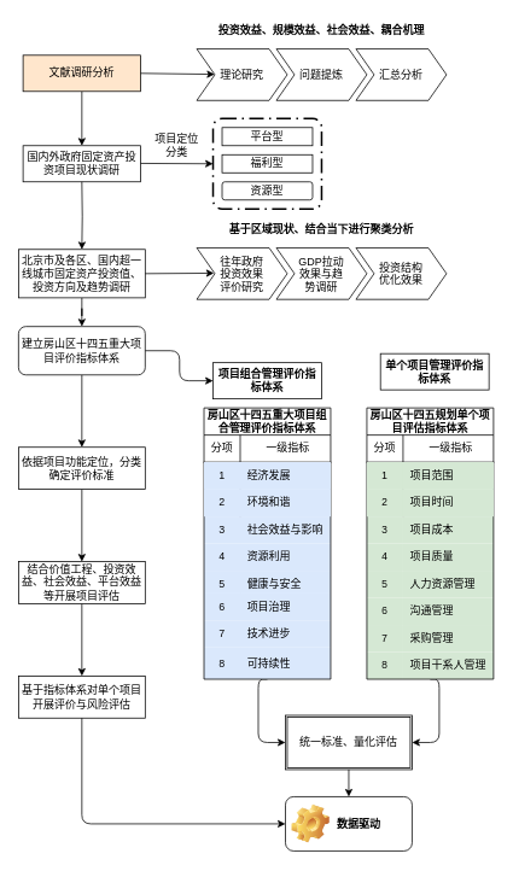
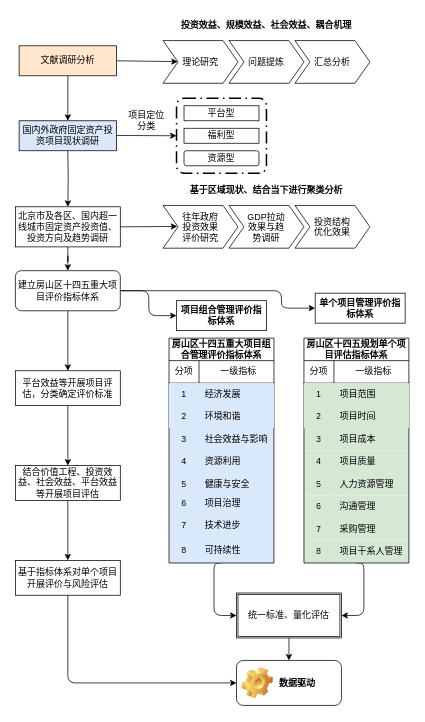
  <mxCell id="0" />
  <mxCell id="1" parent="0" />
  <mxCell id="2" value="" style="edgeStyle=elbowEdgeStyle;elbow=horizontal;endArrow=classic;html=1;entryX=0;entryY=0.5;entryDx=0;entryDy=0;exitX=0.5;exitY=1;exitDx=0;exitDy=0;" edge="1" parent="1" source="70"><mxGeometry width="50" height="50" relative="1" as="geometry"><mxPoint x="215" y="650" as="sourcePoint" /><mxPoint x="315" y="820" as="targetPoint" /><Array as="points"><mxPoint x="285" y="820" /></Array></mxGeometry></mxCell>
  <mxCell id="3" value="" style="edgeStyle=elbowEdgeStyle;elbow=horizontal;endArrow=classic;html=1;entryX=1;entryY=0.5;entryDx=0;entryDy=0;exitX=0.5;exitY=1;exitDx=0;exitDy=0;" edge="1" parent="1" source="60"><mxGeometry width="50" height="50" relative="1" as="geometry"><mxPoint x="305" y="770" as="sourcePoint" /><mxPoint x="455" y="820" as="targetPoint" /><Array as="points"><mxPoint x="485" y="790" /></Array></mxGeometry></mxCell>
  <mxCell id="4" value="统一标准、量化评估" style="shape=ext;double=1;rounded=0;whiteSpace=wrap;html=1;" vertex="1" parent="1"><mxGeometry x="315" y="790" width="140" height="60" as="geometry" /></mxCell>
  <mxCell id="5" value="&amp;nbsp;数据驱动" style="label;whiteSpace=wrap;html=1;image=img/clipart/Gear_128x128.png" vertex="1" parent="1"><mxGeometry x="315" y="880" width="140" height="60" as="geometry" /></mxCell>
  <mxCell id="6" value="3" style="shape=partialRectangle;html=1;whiteSpace=wrap;connectable=0;fillColor=#dae8fc;top=0;left=0;bottom=0;right=0;overflow=hidden;strokeColor=#6c8ebf;" vertex="1" parent="1"><mxGeometry x="225" y="570" width="40" height="30" as="geometry" /></mxCell>
  <mxCell id="7" value="4" style="shape=partialRectangle;html=1;whiteSpace=wrap;connectable=0;fillColor=#dae8fc;top=0;left=0;bottom=0;right=0;overflow=hidden;strokeColor=#6c8ebf;" vertex="1" parent="1"><mxGeometry x="225" y="600" width="40" height="30" as="geometry" /></mxCell>
  <mxCell id="8" value="5" style="shape=partialRectangle;html=1;whiteSpace=wrap;connectable=0;fillColor=#dae8fc;top=0;left=0;bottom=0;right=0;overflow=hidden;strokeColor=#6c8ebf;" vertex="1" parent="1"><mxGeometry x="225" y="630" width="40" height="30" as="geometry" /></mxCell>
  <mxCell id="9" value="6" style="shape=partialRectangle;html=1;whiteSpace=wrap;connectable=0;fillColor=#dae8fc;top=0;left=0;bottom=0;right=0;overflow=hidden;strokeColor=#6c8ebf;" vertex="1" parent="1"><mxGeometry x="225" y="655" width="40" height="30" as="geometry" /></mxCell>
  <mxCell id="10" value="7" style="shape=partialRectangle;html=1;whiteSpace=wrap;connectable=0;fillColor=#dae8fc;top=0;left=0;bottom=0;right=0;overflow=hidden;strokeColor=#6c8ebf;" vertex="1" parent="1"><mxGeometry x="225" y="685" width="40" height="30" as="geometry" /></mxCell>
  <mxCell id="11" value="8" style="shape=partialRectangle;html=1;whiteSpace=wrap;connectable=0;fillColor=#dae8fc;top=0;left=0;bottom=0;right=0;overflow=hidden;strokeColor=#6c8ebf;" vertex="1" parent="1"><mxGeometry x="225" y="715" width="40" height="35" as="geometry" /></mxCell>
  <mxCell id="12" value="社会效益与影响" style="shape=partialRectangle;html=1;whiteSpace=wrap;connectable=0;fillColor=#dae8fc;top=0;left=0;bottom=0;right=0;align=left;spacingLeft=6;overflow=hidden;strokeColor=#6c8ebf;" vertex="1" parent="1"><mxGeometry x="265" y="570" width="100" height="30" as="geometry" /></mxCell>
  <mxCell id="13" value="资源利用" style="shape=partialRectangle;html=1;whiteSpace=wrap;connectable=0;fillColor=#dae8fc;top=0;left=0;bottom=0;right=0;align=left;spacingLeft=6;overflow=hidden;strokeColor=#6c8ebf;" vertex="1" parent="1"><mxGeometry x="265" y="600" width="100" height="30" as="geometry" /></mxCell>
  <mxCell id="14" value="健康与安全" style="shape=partialRectangle;html=1;whiteSpace=wrap;connectable=0;fillColor=#dae8fc;top=0;left=0;bottom=0;right=0;align=left;spacingLeft=6;overflow=hidden;strokeColor=#6c8ebf;" vertex="1" parent="1"><mxGeometry x="265" y="630" width="100" height="30" as="geometry" /></mxCell>
  <mxCell id="15" value="项目治理" style="shape=partialRectangle;html=1;whiteSpace=wrap;connectable=0;fillColor=#dae8fc;top=0;left=0;bottom=0;right=0;align=left;spacingLeft=6;overflow=hidden;strokeColor=#6c8ebf;" vertex="1" parent="1"><mxGeometry x="265" y="655" width="100" height="30" as="geometry" /></mxCell>
  <mxCell id="16" value="技术进步" style="shape=partialRectangle;html=1;whiteSpace=wrap;connectable=0;fillColor=#dae8fc;top=0;left=0;bottom=0;right=0;align=left;spacingLeft=6;overflow=hidden;strokeColor=#6c8ebf;" vertex="1" parent="1"><mxGeometry x="265" y="685" width="100" height="30" as="geometry" /></mxCell>
  <mxCell id="17" value="可持续性" style="shape=partialRectangle;html=1;whiteSpace=wrap;connectable=0;fillColor=#dae8fc;top=0;left=0;bottom=0;right=0;align=left;spacingLeft=6;overflow=hidden;strokeColor=#6c8ebf;" vertex="1" parent="1"><mxGeometry x="265" y="715" width="100" height="35" as="geometry" /></mxCell>
  <mxCell id="18" value="3" style="shape=partialRectangle;html=1;whiteSpace=wrap;connectable=0;fillColor=#d5e8d4;top=0;left=0;bottom=0;right=0;overflow=hidden;strokeColor=#82b366;" vertex="1" parent="1"><mxGeometry x="405" y="570" width="40" height="30" as="geometry" /></mxCell>
  <mxCell id="19" value="4" style="shape=partialRectangle;html=1;whiteSpace=wrap;connectable=0;fillColor=#d5e8d4;top=0;left=0;bottom=0;right=0;overflow=hidden;strokeColor=#82b366;" vertex="1" parent="1"><mxGeometry x="405" y="600" width="40" height="30" as="geometry" /></mxCell>
  <mxCell id="20" value="5" style="shape=partialRectangle;html=1;whiteSpace=wrap;connectable=0;fillColor=#d5e8d4;top=0;left=0;bottom=0;right=0;overflow=hidden;strokeColor=#82b366;" vertex="1" parent="1"><mxGeometry x="405" y="630" width="40" height="30" as="geometry" /></mxCell>
  <mxCell id="21" value="6" style="shape=partialRectangle;html=1;whiteSpace=wrap;connectable=0;fillColor=#d5e8d4;top=0;left=0;bottom=0;right=0;overflow=hidden;strokeColor=#82b366;" vertex="1" parent="1"><mxGeometry x="405" y="660" width="40" height="30" as="geometry" /></mxCell>
  <mxCell id="22" value="7" style="shape=partialRectangle;html=1;whiteSpace=wrap;connectable=0;fillColor=#d5e8d4;top=0;left=0;bottom=0;right=0;overflow=hidden;strokeColor=#82b366;" vertex="1" parent="1"><mxGeometry x="405" y="690" width="40" height="30" as="geometry" /></mxCell>
  <mxCell id="23" value="8" style="shape=partialRectangle;html=1;whiteSpace=wrap;connectable=0;fillColor=#d5e8d4;top=0;left=0;bottom=0;right=0;overflow=hidden;strokeColor=#82b366;" vertex="1" parent="1"><mxGeometry x="405" y="720" width="40" height="30" as="geometry" /></mxCell>
  <mxCell id="24" value="项目成本" style="shape=partialRectangle;html=1;whiteSpace=wrap;connectable=0;fillColor=#d5e8d4;top=0;left=0;bottom=0;right=0;align=left;spacingLeft=6;overflow=hidden;strokeColor=#82b366;" vertex="1" parent="1"><mxGeometry x="445" y="570" width="100" height="30" as="geometry" /></mxCell>
  <mxCell id="25" value="项目质量" style="shape=partialRectangle;html=1;whiteSpace=wrap;connectable=0;fillColor=#d5e8d4;top=0;left=0;bottom=0;right=0;align=left;spacingLeft=6;overflow=hidden;strokeColor=#82b366;" vertex="1" parent="1"><mxGeometry x="445" y="600" width="100" height="30" as="geometry" /></mxCell>
  <mxCell id="26" value="人力资源管理" style="shape=partialRectangle;html=1;whiteSpace=wrap;connectable=0;fillColor=#d5e8d4;top=0;left=0;bottom=0;right=0;align=left;spacingLeft=6;overflow=hidden;strokeColor=#82b366;" vertex="1" parent="1"><mxGeometry x="445" y="630" width="100" height="30" as="geometry" /></mxCell>
  <mxCell id="27" value="沟通管理" style="shape=partialRectangle;html=1;whiteSpace=wrap;connectable=0;fillColor=#d5e8d4;top=0;left=0;bottom=0;right=0;align=left;spacingLeft=6;overflow=hidden;strokeColor=#82b366;" vertex="1" parent="1"><mxGeometry x="445" y="660" width="100" height="30" as="geometry" /></mxCell>
  <mxCell id="28" value="采购管理" style="shape=partialRectangle;html=1;whiteSpace=wrap;connectable=0;fillColor=#d5e8d4;top=0;left=0;bottom=0;right=0;align=left;spacingLeft=6;overflow=hidden;strokeColor=#82b366;" vertex="1" parent="1"><mxGeometry x="445" y="690" width="100" height="30" as="geometry" /></mxCell>
  <mxCell id="29" value="项目干系人管理" style="shape=partialRectangle;html=1;whiteSpace=wrap;connectable=0;fillColor=#d5e8d4;top=0;left=0;bottom=0;right=0;align=left;spacingLeft=6;overflow=hidden;strokeColor=#82b366;" vertex="1" parent="1"><mxGeometry x="445" y="720" width="100" height="30" as="geometry" /></mxCell>
  <mxCell id="30" value="" style="endArrow=classic;html=1;exitX=0.5;exitY=1;exitDx=0;exitDy=0;" edge="1" parent="1" source="4" target="5"><mxGeometry width="50" height="50" relative="1" as="geometry"><mxPoint x="255" y="860" as="sourcePoint" /><mxPoint x="305" y="810" as="targetPoint" /></mxGeometry></mxCell>
  <mxCell id="31" value="" style="edgeStyle=orthogonalEdgeStyle;rounded=0;orthogonalLoop=1;jettySize=auto;html=1;" edge="1" parent="1" source="32" target="33"><mxGeometry relative="1" as="geometry" /></mxCell>
  <mxCell id="32" value="文献调研分析" style="rounded=0;whiteSpace=wrap;html=1;fillColor=#ffe6cc;" vertex="1" parent="1"><mxGeometry x="25" y="60" width="130" height="40" as="geometry" /></mxCell>
- <mxCell id="33" value="国内外政府固定资产投资项目现状调研" style="rounded=0;whiteSpace=wrap;html=1;" vertex="1" parent="1"><mxGeometry x="25" y="160" width="130" height="40" as="geometry" /></mxCell>
+ <mxCell id="33" value="国内外政府固定资产投资项目现状调研" style="rounded=0;whiteSpace=wrap;html=1;fillColor=#dae8fc;" vertex="1" parent="1"><mxGeometry x="25" y="160" width="130" height="40" as="geometry" /></mxCell>
  <mxCell id="34" value="" style="endArrow=classic;html=1;exitX=1;exitY=0.5;exitDx=0;exitDy=0;" edge="1" parent="1" source="32" target="42"><mxGeometry width="50" height="50" relative="1" as="geometry"><mxPoint x="345" y="170" as="sourcePoint" /><mxPoint x="195" y="80" as="targetPoint" /></mxGeometry></mxCell>
  <mxCell id="35" value="平台型" style="rounded=0;whiteSpace=wrap;html=1;" vertex="1" parent="1"><mxGeometry x="245" y="140" width="100" height="20" as="geometry" /></mxCell>
  <mxCell id="36" value="福利型" style="rounded=0;whiteSpace=wrap;html=1;" vertex="1" parent="1"><mxGeometry x="245" y="170" width="100" height="20" as="geometry" /></mxCell>
  <mxCell id="37" value="资源型" style="whiteSpace=wrap;html=1;rounded=1;" vertex="1" parent="1"><mxGeometry x="245" y="200" width="100" height="20" as="geometry" /></mxCell>
  <mxCell id="38" value="" style="endArrow=classic;html=1;exitX=1;exitY=0.5;exitDx=0;exitDy=0;" edge="1" parent="1"><mxGeometry width="50" height="50" relative="1" as="geometry"><mxPoint x="155" y="179.58" as="sourcePoint" /><mxPoint x="235" y="180" as="targetPoint" /></mxGeometry></mxCell>
  <mxCell id="39" value="项目定位分类" style="text;html=1;strokeColor=none;fillColor=none;align=center;verticalAlign=middle;whiteSpace=wrap;rounded=0;" vertex="1" parent="1"><mxGeometry x="165" y="150" width="60" height="20" as="geometry" /></mxCell>
  <mxCell id="40" value="" style="rounded=1;arcSize=10;dashed=1;strokeColor=#000000;fillColor=none;gradientColor=none;dashPattern=8 3 1 3;strokeWidth=2;" vertex="1" parent="1"><mxGeometry x="235" y="130" width="120" height="100" as="geometry" /></mxCell>
  <mxCell id="41" value="投资效益、规模效益、社会效益、耦合机理" style="swimlane;childLayout=stackLayout;horizontal=1;fillColor=none;horizontalStack=1;resizeParent=1;resizeParentMax=0;resizeLast=0;collapsible=0;strokeColor=none;stackBorder=10;stackSpacing=-12;resizable=1;align=center;points=[];fontColor=#000000;" vertex="1" parent="1"><mxGeometry x="207" y="20" width="296" height="100" as="geometry" /></mxCell>
  <mxCell id="42" value="理论研究" style="shape=step;perimeter=stepPerimeter;fixedSize=1;points=[];" vertex="1" parent="41"><mxGeometry x="10" y="33" width="100" height="57" as="geometry" /></mxCell>
  <mxCell id="43" value="问题提炼" style="shape=step;perimeter=stepPerimeter;fixedSize=1;points=[];" vertex="1" parent="41"><mxGeometry x="98" y="33" width="100" height="57" as="geometry" /></mxCell>
  <mxCell id="44" value="汇总分析" style="shape=step;perimeter=stepPerimeter;fixedSize=1;points=[];" vertex="1" parent="41"><mxGeometry x="186" y="33" width="100" height="57" as="geometry" /></mxCell>
  <mxCell id="45" value="" style="edgeStyle=orthogonalEdgeStyle;rounded=0;orthogonalLoop=1;jettySize=auto;html=1;" edge="1" parent="1" source="46" target="48"><mxGeometry relative="1" as="geometry" /></mxCell>
  <mxCell id="46" value="北京市及各区、国内超一线城市固定资产投资值、投资方向及趋势调研" style="rounded=0;whiteSpace=wrap;html=1;" vertex="1" parent="1"><mxGeometry x="20" y="274.75" width="140" height="53.5" as="geometry" /></mxCell>
  <mxCell id="47" value="" style="edgeStyle=orthogonalEdgeStyle;rounded=0;orthogonalLoop=1;jettySize=auto;html=1;" edge="1" parent="1" source="48" target="50"><mxGeometry relative="1" as="geometry" /></mxCell>
  <mxCell id="48" value="建立房山区十四五重大项目评价指标体系" style="whiteSpace=wrap;html=1;rounded=1;" vertex="1" parent="1"><mxGeometry x="20" y="360" width="140" height="53.5" as="geometry" /></mxCell>
  <mxCell id="49" value="" style="edgeStyle=orthogonalEdgeStyle;rounded=0;orthogonalLoop=1;jettySize=auto;html=1;" edge="1" parent="1" source="50" target="52"><mxGeometry relative="1" as="geometry" /></mxCell>
- <mxCell id="50" value="依据项目功能定位，分类确定评价标准" style="rounded=0;whiteSpace=wrap;html=1;" vertex="1" parent="1"><mxGeometry x="20" y="493.5" width="140" height="46.5" as="geometry" /></mxCell>
+ <mxCell id="50" value="平台效益等开展项目评估，分类确定评价标准" style="rounded=0;whiteSpace=wrap;html=1;" vertex="1" parent="1"><mxGeometry x="20" y="493.5" width="140" height="46.5" as="geometry" /></mxCell>
  <mxCell id="51" value="" style="edgeStyle=orthogonalEdgeStyle;rounded=0;orthogonalLoop=1;jettySize=auto;html=1;" edge="1" parent="1" source="52" target="53"><mxGeometry relative="1" as="geometry" /></mxCell>
  <mxCell id="52" value="结合价值工程、投资效益、社会效益、平台效益等开展项目评估" style="rounded=0;whiteSpace=wrap;html=1;" vertex="1" parent="1"><mxGeometry x="20" y="620" width="140" height="46.5" as="geometry" /></mxCell>
  <mxCell id="53" value="基于指标体系对单个项目开展评价与风险评估" style="rounded=0;whiteSpace=wrap;html=1;" vertex="1" parent="1"><mxGeometry x="20" y="746.5" width="140" height="46.5" as="geometry" /></mxCell>
  <mxCell id="54" value="" style="edgeStyle=orthogonalEdgeStyle;rounded=0;orthogonalLoop=1;jettySize=auto;html=1;entryX=0.5;entryY=0;entryDx=0;entryDy=0;" edge="1" parent="1" target="46"><mxGeometry relative="1" as="geometry"><mxPoint x="90" y="200" as="sourcePoint" /><mxPoint x="100" y="170" as="targetPoint" /></mxGeometry></mxCell>
  <mxCell id="55" value="" style="endArrow=classic;html=1;entryX=0.19;entryY=0.491;entryDx=0;entryDy=0;entryPerimeter=0;exitX=1;exitY=0.5;exitDx=0;exitDy=0;" edge="1" parent="1" source="46" target="57"><mxGeometry width="50" height="50" relative="1" as="geometry"><mxPoint x="160" y="315" as="sourcePoint" /><mxPoint x="243.404" y="91.05" as="targetPoint" /></mxGeometry></mxCell>
  <mxCell id="56" value="基于区域现状、结合当下进行聚类分析" style="swimlane;childLayout=stackLayout;horizontal=1;fillColor=none;horizontalStack=1;resizeParent=1;resizeParentMax=0;resizeLast=0;collapsible=0;strokeColor=none;stackBorder=10;stackSpacing=-12;resizable=1;align=center;points=[];fontColor=#000000;" vertex="1" parent="1"><mxGeometry x="207" y="240" width="296" height="100" as="geometry" /></mxCell>
  <mxCell id="57" value="往年政府&#10;投资效果&#10;评价研究" style="shape=step;perimeter=stepPerimeter;fixedSize=1;points=[];" vertex="1" parent="56"><mxGeometry x="10" y="33" width="100" height="57" as="geometry" /></mxCell>
  <mxCell id="58" value="GDP拉动&#10;效果与趋&#10;势调研" style="shape=step;perimeter=stepPerimeter;fixedSize=1;points=[];" vertex="1" parent="56"><mxGeometry x="98" y="33" width="100" height="57" as="geometry" /></mxCell>
  <mxCell id="59" value="投资结构&#10;优化效果" style="shape=step;perimeter=stepPerimeter;fixedSize=1;points=[];" vertex="1" parent="56"><mxGeometry x="186" y="33" width="100" height="57" as="geometry" /></mxCell>
  <mxCell id="60" value="房山区十四五规划单个项目评估指标体系" style="shape=table;html=1;whiteSpace=wrap;startSize=30;container=1;collapsible=0;childLayout=tableLayout;fixedRows=1;rowLines=0;fontStyle=1;align=center;" vertex="1" parent="1"><mxGeometry x="405" y="450" width="140" height="300" as="geometry" /></mxCell>
  <mxCell id="61" value="" style="shape=partialRectangle;html=1;whiteSpace=wrap;collapsible=0;dropTarget=0;pointerEvents=0;fillColor=none;top=0;left=0;bottom=1;right=0;points=[[0,0.5],[1,0.5]];portConstraint=eastwest;" vertex="1" parent="60"><mxGeometry y="30" width="140" height="30" as="geometry" /></mxCell>
  <mxCell id="62" value="分项" style="shape=partialRectangle;html=1;whiteSpace=wrap;connectable=0;fillColor=none;top=0;left=0;bottom=0;right=0;overflow=hidden;" vertex="1" parent="61"><mxGeometry width="40" height="30" as="geometry" /></mxCell>
  <mxCell id="63" value="一级指标" style="shape=partialRectangle;html=1;whiteSpace=wrap;connectable=0;fillColor=none;top=0;left=0;bottom=0;right=0;align=center;spacingLeft=6;overflow=hidden;" vertex="1" parent="61"><mxGeometry x="40" width="100" height="30" as="geometry" /></mxCell>
  <mxCell id="64" value="" style="shape=partialRectangle;html=1;whiteSpace=wrap;collapsible=0;dropTarget=0;pointerEvents=0;fillColor=#d5e8d4;top=0;left=0;bottom=0;right=0;points=[[0,0.5],[1,0.5]];portConstraint=eastwest;strokeColor=#82b366;" vertex="1" parent="60"><mxGeometry y="60" width="140" height="30" as="geometry" /></mxCell>
  <mxCell id="65" value="1" style="shape=partialRectangle;html=1;whiteSpace=wrap;connectable=0;fillColor=#d5e8d4;top=0;left=0;bottom=0;right=0;overflow=hidden;strokeColor=#82b366;" vertex="1" parent="64"><mxGeometry width="40" height="30" as="geometry" /></mxCell>
  <mxCell id="66" value="项目范围" style="shape=partialRectangle;html=1;whiteSpace=wrap;connectable=0;fillColor=#d5e8d4;top=0;left=0;bottom=0;right=0;align=left;spacingLeft=6;overflow=hidden;strokeColor=#82b366;" vertex="1" parent="64"><mxGeometry x="40" width="100" height="30" as="geometry" /></mxCell>
  <mxCell id="67" value="" style="shape=partialRectangle;html=1;whiteSpace=wrap;collapsible=0;dropTarget=0;pointerEvents=0;fillColor=#d5e8d4;top=0;left=0;bottom=0;right=0;points=[[0,0.5],[1,0.5]];portConstraint=eastwest;strokeColor=#82b366;" vertex="1" parent="60"><mxGeometry y="90" width="140" height="30" as="geometry" /></mxCell>
  <mxCell id="68" value="2" style="shape=partialRectangle;html=1;whiteSpace=wrap;connectable=0;fillColor=#d5e8d4;top=0;left=0;bottom=0;right=0;overflow=hidden;strokeColor=#82b366;" vertex="1" parent="67"><mxGeometry width="40" height="30" as="geometry" /></mxCell>
  <mxCell id="69" value="项目时间" style="shape=partialRectangle;html=1;whiteSpace=wrap;connectable=0;fillColor=#d5e8d4;top=0;left=0;bottom=0;right=0;align=left;spacingLeft=6;overflow=hidden;strokeColor=#82b366;" vertex="1" parent="67"><mxGeometry x="40" width="100" height="30" as="geometry" /></mxCell>
  <mxCell id="70" value="房山区十四五重大项目组合管理评价指标体系" style="shape=table;html=1;whiteSpace=wrap;startSize=30;container=1;collapsible=0;childLayout=tableLayout;fixedRows=1;rowLines=0;fontStyle=1;align=center;" vertex="1" parent="1"><mxGeometry x="225" y="450" width="140" height="300" as="geometry" /></mxCell>
  <mxCell id="71" value="" style="shape=partialRectangle;html=1;whiteSpace=wrap;collapsible=0;dropTarget=0;pointerEvents=0;fillColor=none;top=0;left=0;bottom=1;right=0;points=[[0,0.5],[1,0.5]];portConstraint=eastwest;" vertex="1" parent="70"><mxGeometry y="30" width="140" height="30" as="geometry" /></mxCell>
  <mxCell id="72" value="分项" style="shape=partialRectangle;html=1;whiteSpace=wrap;connectable=0;fillColor=none;top=0;left=0;bottom=0;right=0;overflow=hidden;" vertex="1" parent="71"><mxGeometry width="40" height="30" as="geometry" /></mxCell>
  <mxCell id="73" value="一级指标" style="shape=partialRectangle;html=1;whiteSpace=wrap;connectable=0;fillColor=none;top=0;left=0;bottom=0;right=0;align=center;spacingLeft=6;overflow=hidden;" vertex="1" parent="71"><mxGeometry x="40" width="100" height="30" as="geometry" /></mxCell>
  <mxCell id="74" value="" style="shape=partialRectangle;html=1;whiteSpace=wrap;collapsible=0;dropTarget=0;pointerEvents=0;fillColor=#dae8fc;top=0;left=0;bottom=0;right=0;points=[[0,0.5],[1,0.5]];portConstraint=eastwest;strokeColor=#6c8ebf;" vertex="1" parent="70"><mxGeometry y="60" width="140" height="30" as="geometry" /></mxCell>
  <mxCell id="75" value="1" style="shape=partialRectangle;html=1;whiteSpace=wrap;connectable=0;fillColor=#dae8fc;top=0;left=0;bottom=0;right=0;overflow=hidden;strokeColor=#6c8ebf;" vertex="1" parent="74"><mxGeometry width="40" height="30" as="geometry" /></mxCell>
  <mxCell id="76" value="经济发展" style="shape=partialRectangle;html=1;whiteSpace=wrap;connectable=0;fillColor=#dae8fc;top=0;left=0;bottom=0;right=0;align=left;spacingLeft=6;overflow=hidden;strokeColor=#6c8ebf;" vertex="1" parent="74"><mxGeometry x="40" width="100" height="30" as="geometry" /></mxCell>
  <mxCell id="77" value="" style="shape=partialRectangle;html=1;whiteSpace=wrap;collapsible=0;dropTarget=0;pointerEvents=0;fillColor=#dae8fc;top=0;left=0;bottom=0;right=0;points=[[0,0.5],[1,0.5]];portConstraint=eastwest;strokeColor=#6c8ebf;" vertex="1" parent="70"><mxGeometry y="90" width="140" height="30" as="geometry" /></mxCell>
  <mxCell id="78" value="2" style="shape=partialRectangle;html=1;whiteSpace=wrap;connectable=0;fillColor=#dae8fc;top=0;left=0;bottom=0;right=0;overflow=hidden;strokeColor=#6c8ebf;" vertex="1" parent="77"><mxGeometry width="40" height="30" as="geometry" /></mxCell>
  <mxCell id="79" value="环境和谐" style="shape=partialRectangle;html=1;whiteSpace=wrap;connectable=0;fillColor=#dae8fc;top=0;left=0;bottom=0;right=0;align=left;spacingLeft=6;overflow=hidden;strokeColor=#6c8ebf;" vertex="1" parent="77"><mxGeometry x="40" width="100" height="30" as="geometry" /></mxCell>
  <mxCell id="80" value="&lt;span style=&quot;font-weight: 700&quot;&gt;项目组合管理评价指标体系&lt;/span&gt;" style="rounded=0;whiteSpace=wrap;html=1;" vertex="1" parent="1"><mxGeometry x="235" y="400" width="120" height="40" as="geometry" /></mxCell>
  <mxCell id="81" value="&lt;span style=&quot;font-weight: 700&quot;&gt;单个项目管理评价指标体系&lt;/span&gt;" style="rounded=0;whiteSpace=wrap;html=1;" vertex="1" parent="1"><mxGeometry x="420" y="390" width="120" height="40" as="geometry" /></mxCell>
  <mxCell id="82" value="" style="edgeStyle=elbowEdgeStyle;elbow=horizontal;endArrow=classic;html=1;exitX=1;exitY=0.5;exitDx=0;exitDy=0;" edge="1" parent="1" source="48" target="80"><mxGeometry width="50" height="50" relative="1" as="geometry"><mxPoint x="355" y="460" as="sourcePoint" /><mxPoint x="405" y="410" as="targetPoint" /></mxGeometry></mxCell>
+ <mxCell id="83" value="" style="edgeStyle=elbowEdgeStyle;elbow=horizontal;endArrow=classic;html=1;exitX=1;exitY=0.5;exitDx=0;exitDy=0;entryX=0;entryY=0.5;entryDx=0;entryDy=0;" edge="1" parent="1" source="48" target="81"><mxGeometry width="50" height="50" relative="1" as="geometry"><mxPoint x="170" y="396.75" as="sourcePoint" /><mxPoint x="245" y="420" as="targetPoint" /><Array as="points"><mxPoint x="375" y="380" /></Array></mxGeometry></mxCell>
  <mxCell id="84" value="" style="edgeStyle=elbowEdgeStyle;elbow=horizontal;endArrow=classic;html=1;entryX=0;entryY=0.5;entryDx=0;entryDy=0;exitX=0.5;exitY=1;exitDx=0;exitDy=0;" edge="1" parent="1" source="53" target="5"><mxGeometry width="50" height="50" relative="1" as="geometry"><mxPoint x="305" y="760" as="sourcePoint" /><mxPoint x="325" y="830" as="targetPoint" /><Array as="points"><mxPoint x="90" y="880" /></Array></mxGeometry></mxCell>
